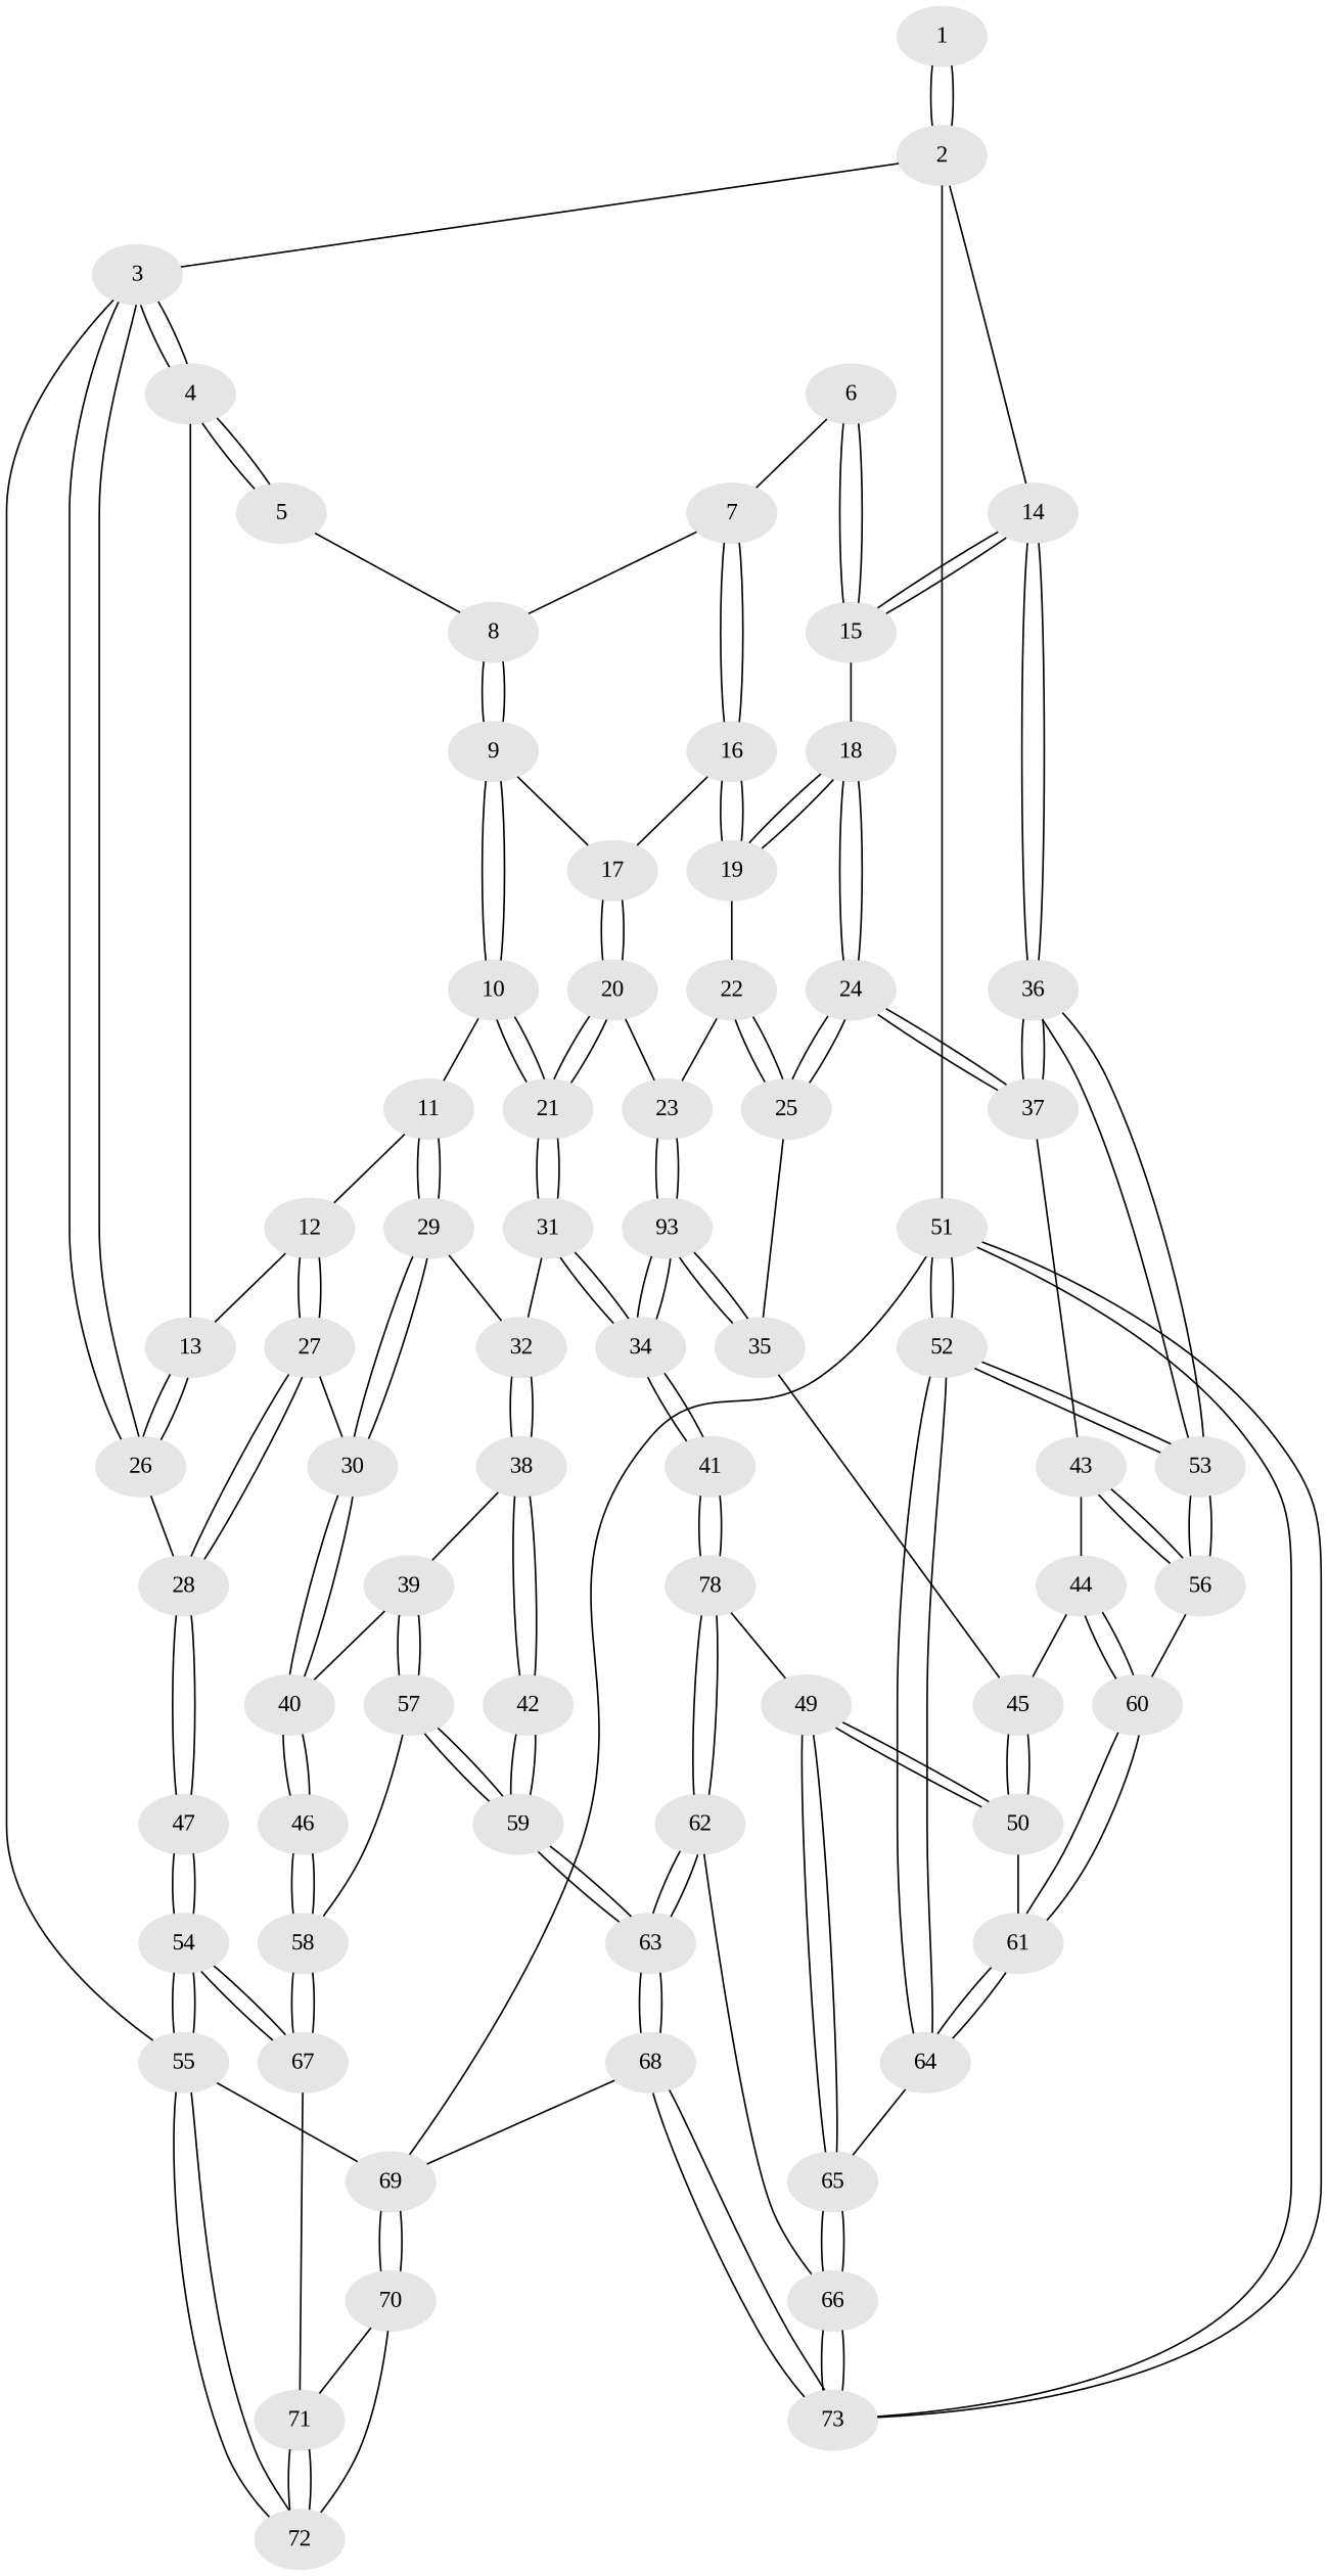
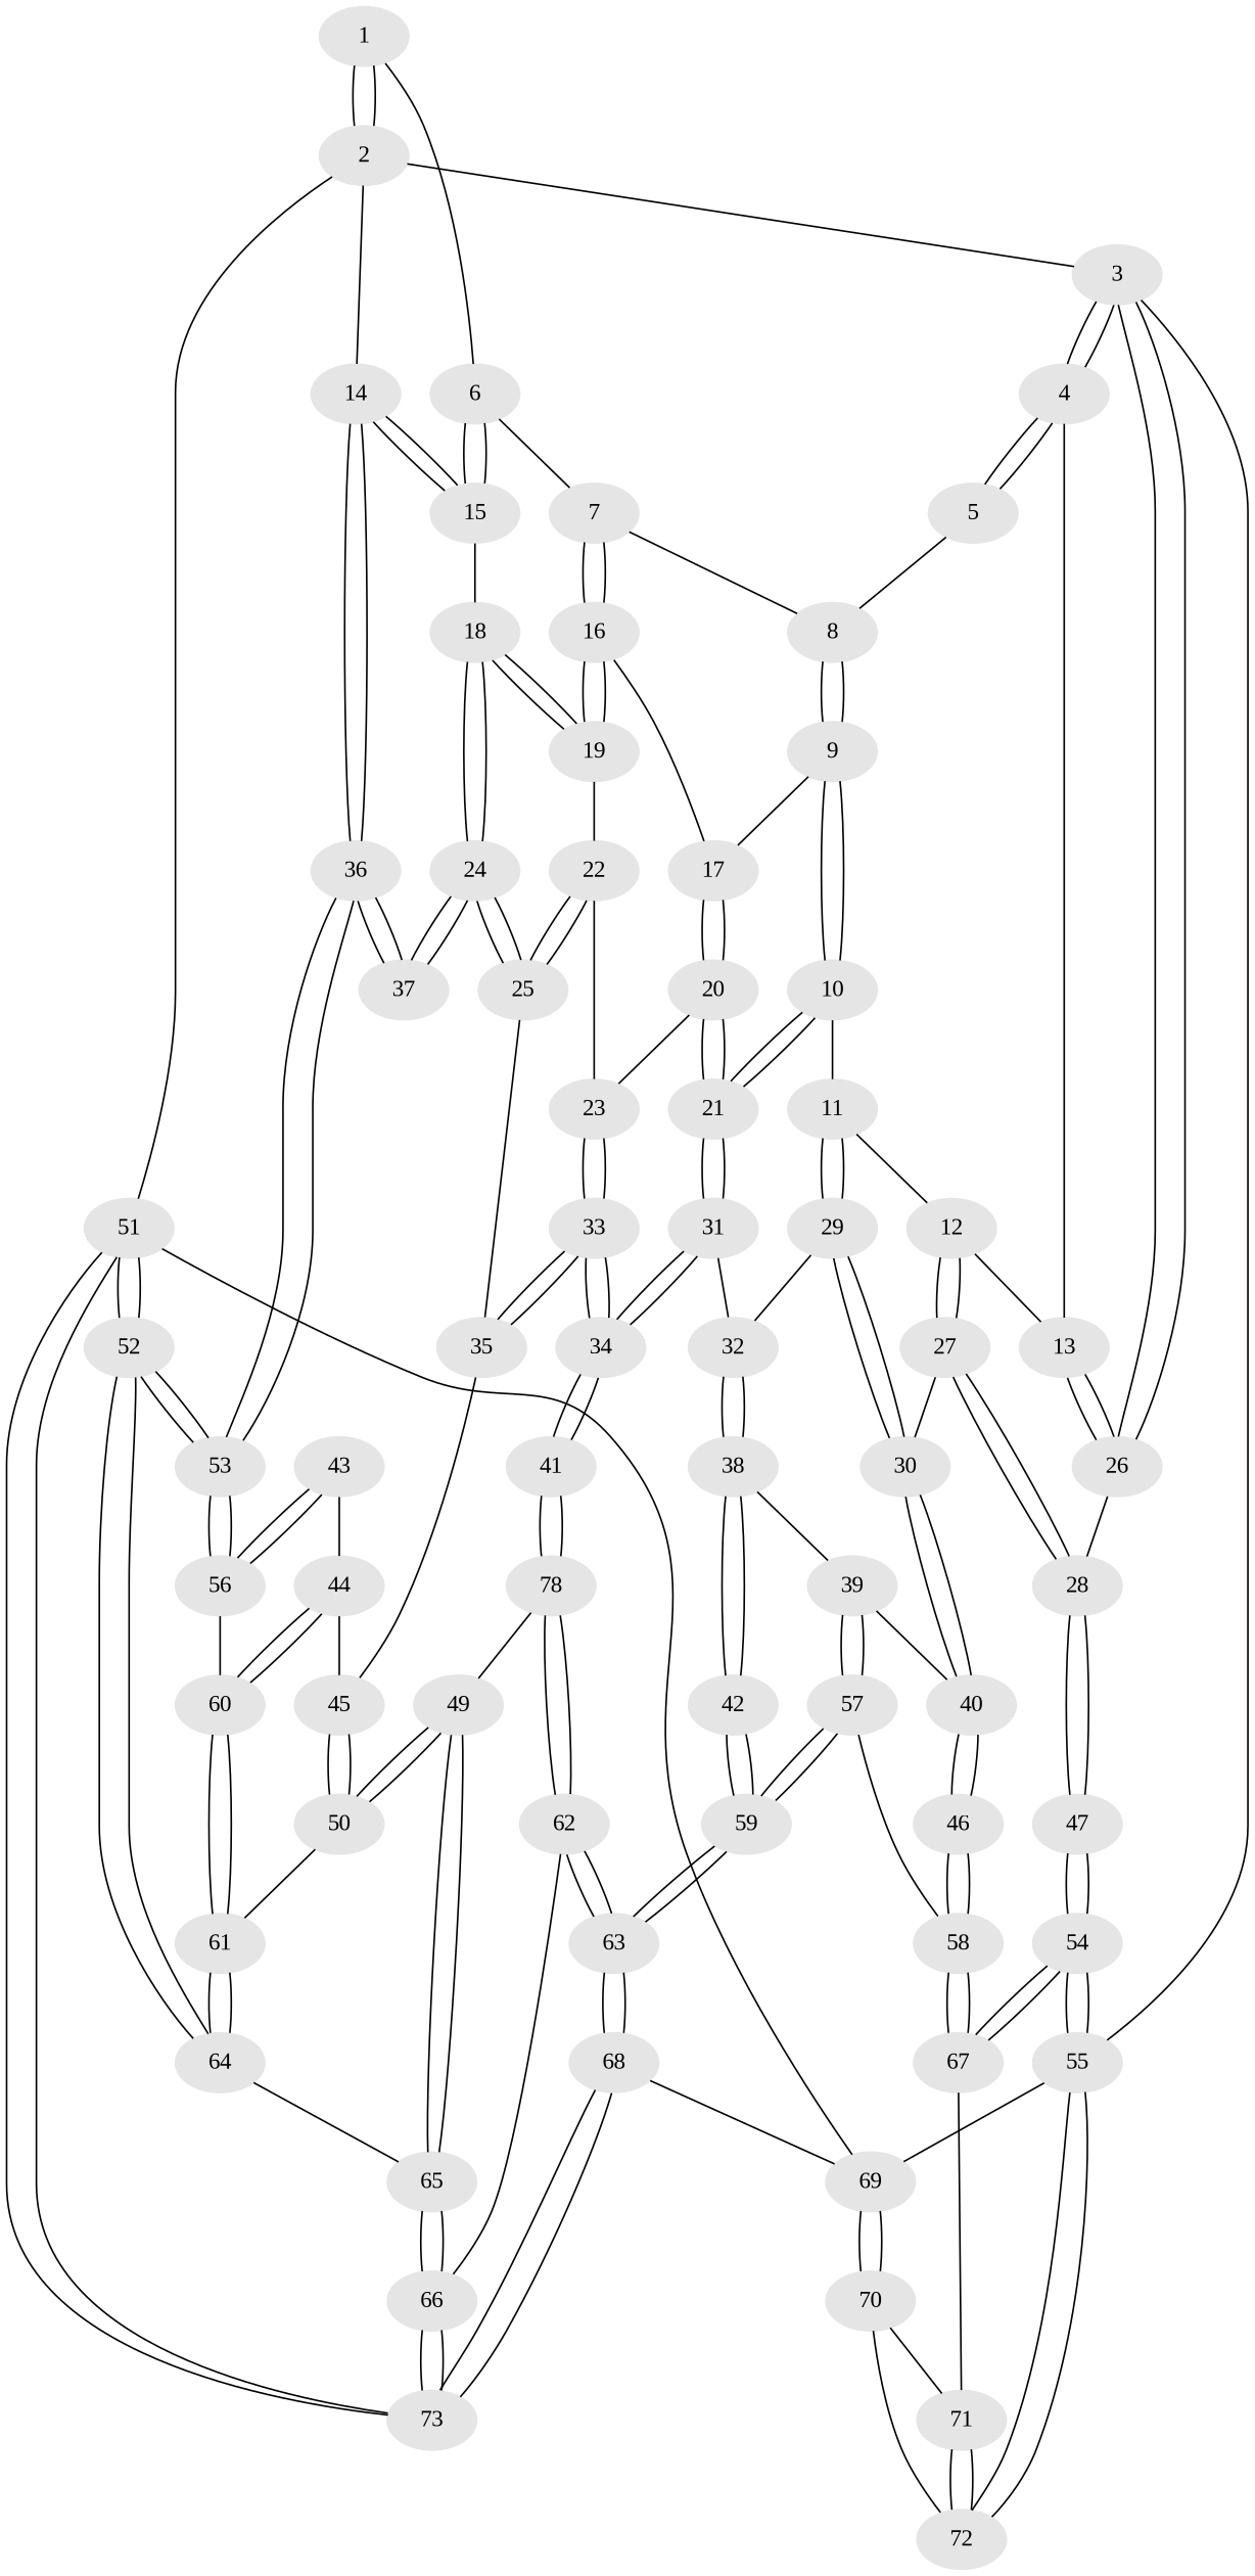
  graph {
    fontname="Liberation Serif"
    node [color=gray90 fontname="Liberation Serif" style=filled]
    edge [fontname="Liberation Serif"]
    1
    2
    6
    3
    14
    51
    7
    15
    4
    26
    55
    36
    52
    69
    73
    5
    13
    28
    72
    8
    9
    16
    18
    17
    19
    10
    11
    21
    20
    12
    29
    31
    27
    30
    32
    37
    53
    24
    22
    23
    25
-   33 [label=93]
+   33
    34
    35
    43
    45
    47
    40
    54
    38
    46
    41
    39
    42
    n55 [label=78]
    50
    56
    44
    57
    59
    58
    49
    62
    63
    60
    61
    67
    65
    66
    64
    70
    71
    68
    1 -- 2
    1 -- 2
+   1 -- 6
    2 -- 3
    2 -- 14
    2 -- 51
    6 -- 7
    6 -- 15
    6 -- 15
    3 -- 4
    3 -- 4
    3 -- 26
    3 -- 26
    3 -- 55
    14 -- 15
    14 -- 15
    14 -- 36
    14 -- 36
    51 -- 52
    51 -- 52
    51 -- 69
    51 -- 73
    51 -- 73
    7 -- 8
    7 -- 16
    7 -- 16
    15 -- 18
    4 -- 5
    4 -- 5
    4 -- 13
    26 -- 28
    55 -- 69
    55 -- 72
    55 -- 72
    36 -- 37
    36 -- 37
    36 -- 53
    36 -- 53
    52 -- 53
    52 -- 53
    52 -- 64
    52 -- 64
    69 -- 70
    69 -- 70
    5 -- 8
    13 -- 26
    13 -- 26
    28 -- 47
    28 -- 47
    8 -- 9
    8 -- 9
    9 -- 17
    9 -- 10
    9 -- 10
    16 -- 17
    16 -- 19
    16 -- 19
    18 -- 19
    18 -- 19
    18 -- 24
    18 -- 24
    17 -- 20
    17 -- 20
    19 -- 22
    10 -- 11
    10 -- 21
    10 -- 21
    11 -- 12
    11 -- 29
    11 -- 29
    21 -- 31
    21 -- 31
    20 -- 21
    20 -- 21
    20 -- 23
    12 -- 13
    12 -- 27
    12 -- 27
    29 -- 30
    29 -- 30
    29 -- 32
    31 -- 32
    31 -- 34
    31 -- 34
    27 -- 28
    27 -- 28
    27 -- 30
    30 -- 40
    30 -- 40
    32 -- 38
    32 -- 38
-   37 -- 43
    53 -- 56
    53 -- 56
    24 -- 37
    24 -- 37
    24 -- 25
    24 -- 25
    22 -- 23
    22 -- 25
    22 -- 25
    23 -- 33
    23 -- 33
    25 -- 35
    33 -- 34
    33 -- 34
    33 -- 35
    33 -- 35
    34 -- 41
    34 -- 41
    35 -- 45
    43 -- 56
    43 -- 56
    43 -- 44
    45 -- 50
    45 -- 50
    47 -- 54
    47 -- 54
    40 -- 46
    40 -- 46
    54 -- 55
    54 -- 55
    54 -- 67
    54 -- 67
    38 -- 39
    38 -- 42
    38 -- 42
    46 -- 58
    46 -- 58
    41 -- n55
    41 -- n55
    39 -- 40
    39 -- 57
    39 -- 57
    42 -- 59
    42 -- 59
    n55 -- 49
    n55 -- 62
    n55 -- 62
    50 -- 61
    56 -- 60
    44 -- 45
    44 -- 60
    44 -- 60
    57 -- 59
    57 -- 59
    57 -- 58
    59 -- 63
    59 -- 63
    58 -- 67
    58 -- 67
    49 -- 50
    49 -- 50
    49 -- 65
    49 -- 65
    62 -- 63
    62 -- 63
    62 -- 66
    63 -- 68
    63 -- 68
    60 -- 61
    60 -- 61
    61 -- 64
    61 -- 64
    67 -- 71
    65 -- 66
    65 -- 66
    66 -- 73
    66 -- 73
    64 -- 65
    70 -- 72
    70 -- 71
    71 -- 72
    71 -- 72
    68 -- 69
    68 -- 73
    68 -- 73
  }
